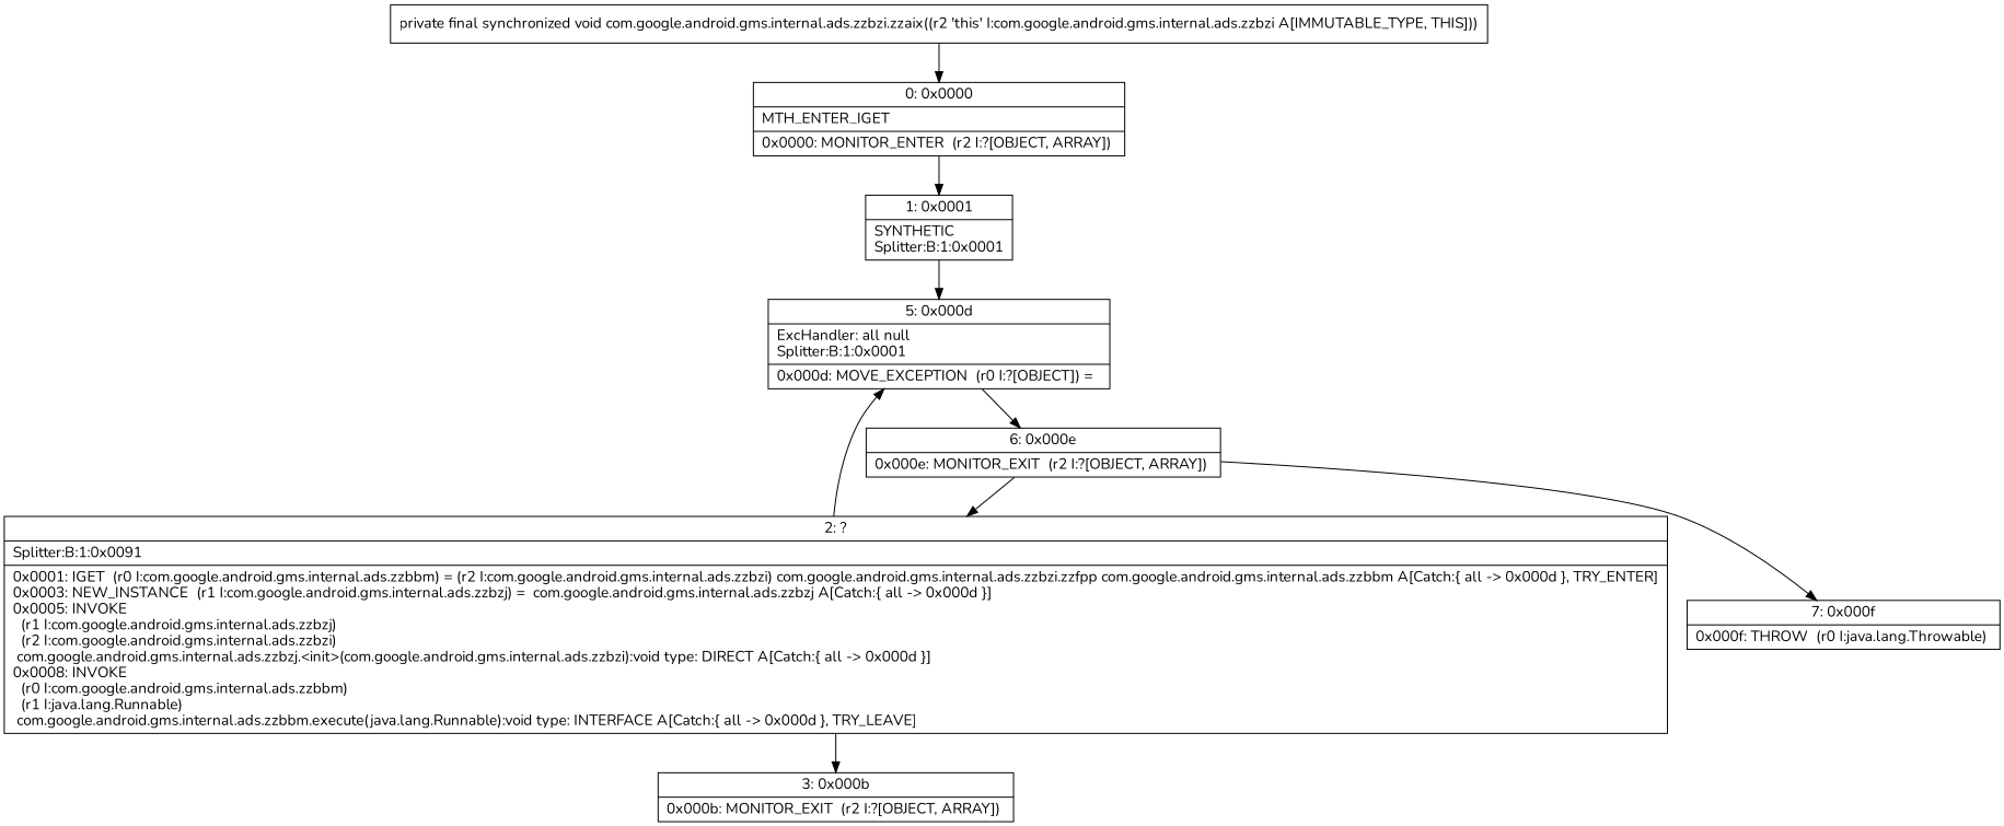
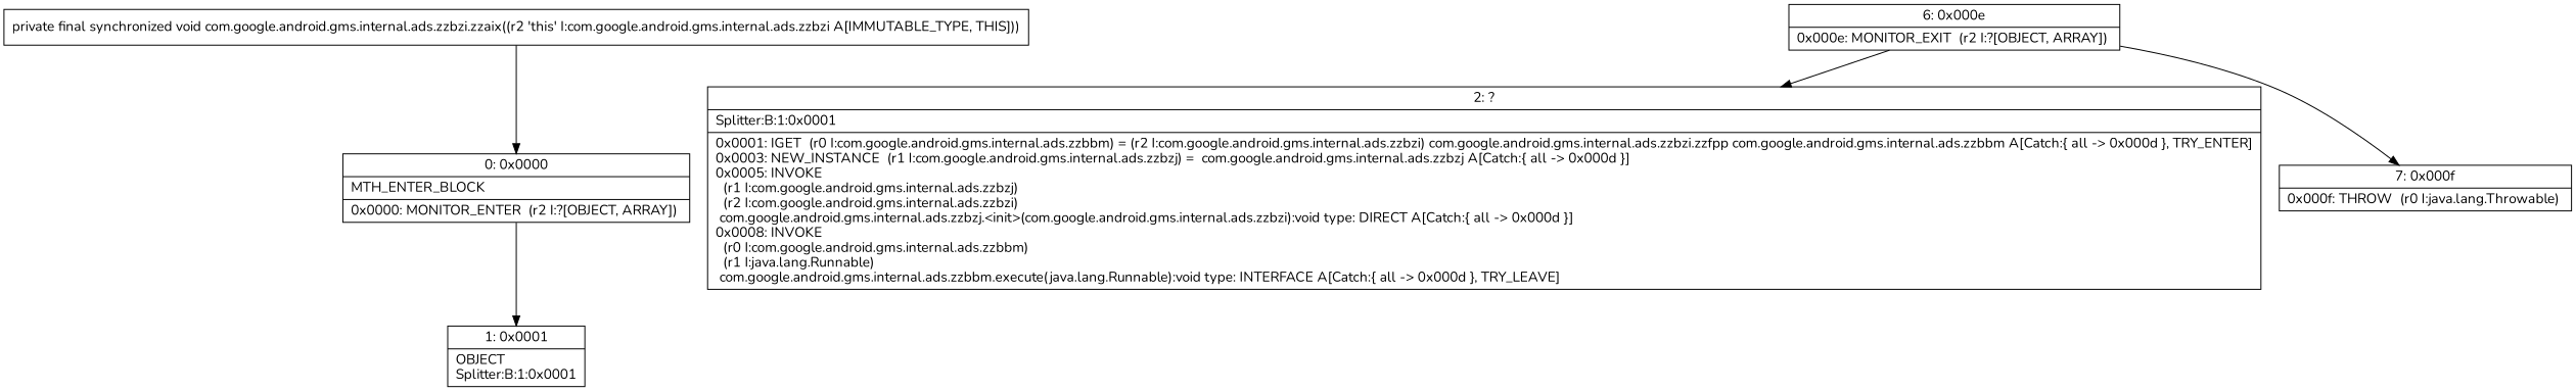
  digraph {
    fontname=Nunito
    node [fontname=Nunito shape=record]
    edge [fontname=Nunito]
-   n1 [label="{0\:\ 0x0000|MTH_ENTER_IGET\l|0x0000: MONITOR_ENTER  (r2 I:?[OBJECT, ARRAY]) \l}"]
-   n2 [label="{1\:\ 0x0001|SYNTHETIC\lSplitter:B:1:0x0001\l}"]
-   n3 [label="{5\:\ 0x000d|ExcHandler: all null\lSplitter:B:1:0x0001\l|0x000d: MOVE_EXCEPTION  (r0 I:?[OBJECT]) =  \l}"]
-   n4 [label="{2\:\ ?|Splitter:B:1:0x0091\l|0x0001: IGET  (r0 I:com.google.android.gms.internal.ads.zzbbm) = (r2 I:com.google.android.gms.internal.ads.zzbzi) com.google.android.gms.internal.ads.zzbzi.zzfpp com.google.android.gms.internal.ads.zzbbm A[Catch:\{ all \-\> 0x000d \}, TRY_ENTER]\l0x0003: NEW_INSTANCE  (r1 I:com.google.android.gms.internal.ads.zzbzj) =  com.google.android.gms.internal.ads.zzbzj A[Catch:\{ all \-\> 0x000d \}]\l0x0005: INVOKE  \l  (r1 I:com.google.android.gms.internal.ads.zzbzj)\l  (r2 I:com.google.android.gms.internal.ads.zzbzi)\l com.google.android.gms.internal.ads.zzbzj.\<init\>(com.google.android.gms.internal.ads.zzbzi):void type: DIRECT A[Catch:\{ all \-\> 0x000d \}]\l0x0008: INVOKE  \l  (r0 I:com.google.android.gms.internal.ads.zzbbm)\l  (r1 I:java.lang.Runnable)\l com.google.android.gms.internal.ads.zzbbm.execute(java.lang.Runnable):void type: INTERFACE A[Catch:\{ all \-\> 0x000d \}, TRY_LEAVE]\l}"]
-   n5 [label="{3\:\ 0x000b|0x000b: MONITOR_EXIT  (r2 I:?[OBJECT, ARRAY]) \l}"]
+   n1 [label="{0\:\ 0x0000|MTH_ENTER_BLOCK\l|0x0000: MONITOR_ENTER  (r2 I:?[OBJECT, ARRAY]) \l}"]
+   n2 [label="{1\:\ 0x0001|OBJECT\lSplitter:B:1:0x0001\l}"]
+   n4 [label="{2\:\ ?|Splitter:B:1:0x0001\l|0x0001: IGET  (r0 I:com.google.android.gms.internal.ads.zzbbm) = (r2 I:com.google.android.gms.internal.ads.zzbzi) com.google.android.gms.internal.ads.zzbzi.zzfpp com.google.android.gms.internal.ads.zzbbm A[Catch:\{ all \-\> 0x000d \}, TRY_ENTER]\l0x0003: NEW_INSTANCE  (r1 I:com.google.android.gms.internal.ads.zzbzj) =  com.google.android.gms.internal.ads.zzbzj A[Catch:\{ all \-\> 0x000d \}]\l0x0005: INVOKE  \l  (r1 I:com.google.android.gms.internal.ads.zzbzj)\l  (r2 I:com.google.android.gms.internal.ads.zzbzi)\l com.google.android.gms.internal.ads.zzbzj.\<init\>(com.google.android.gms.internal.ads.zzbzi):void type: DIRECT A[Catch:\{ all \-\> 0x000d \}]\l0x0008: INVOKE  \l  (r0 I:com.google.android.gms.internal.ads.zzbbm)\l  (r1 I:java.lang.Runnable)\l com.google.android.gms.internal.ads.zzbbm.execute(java.lang.Runnable):void type: INTERFACE A[Catch:\{ all \-\> 0x000d \}, TRY_LEAVE]\l}"]
    n6 [label="{6\:\ 0x000e|0x000e: MONITOR_EXIT  (r2 I:?[OBJECT, ARRAY]) \l}"]
    n7 [label="{7\:\ 0x000f|0x000f: THROW  (r0 I:java.lang.Throwable) \l}"]
    n8 [label="{private final synchronized void com.google.android.gms.internal.ads.zzbzi.zzaix((r2 'this' I:com.google.android.gms.internal.ads.zzbzi A[IMMUTABLE_TYPE, THIS])) }"]
    n1 -> n2
-   n2 -> n3
-   n3 -> n6
-   n4 -> n3
-   n4 -> n5
    n6 -> n4
    n6 -> n7
    n8 -> n1
  }
